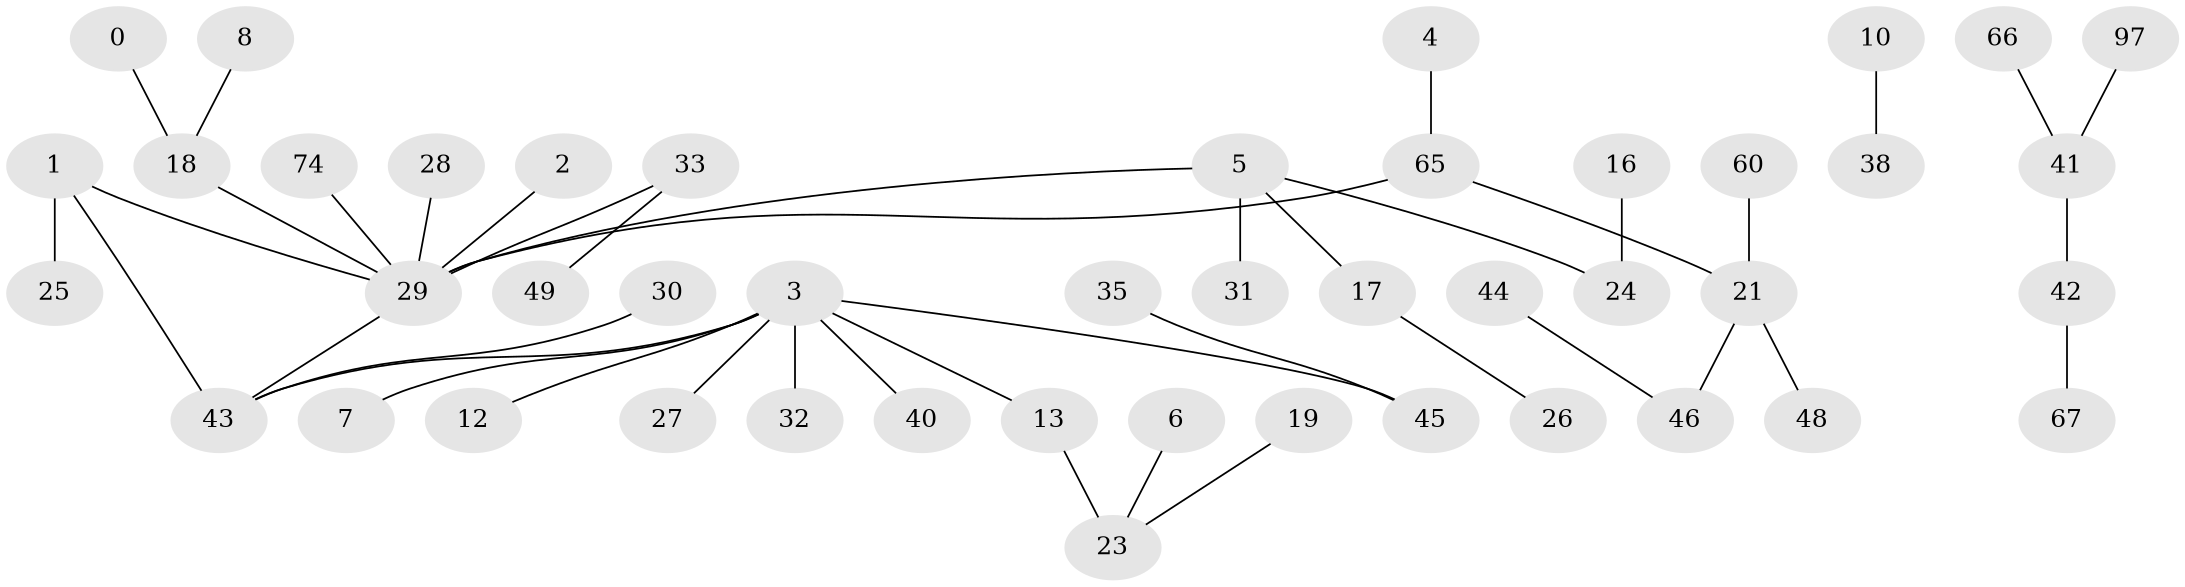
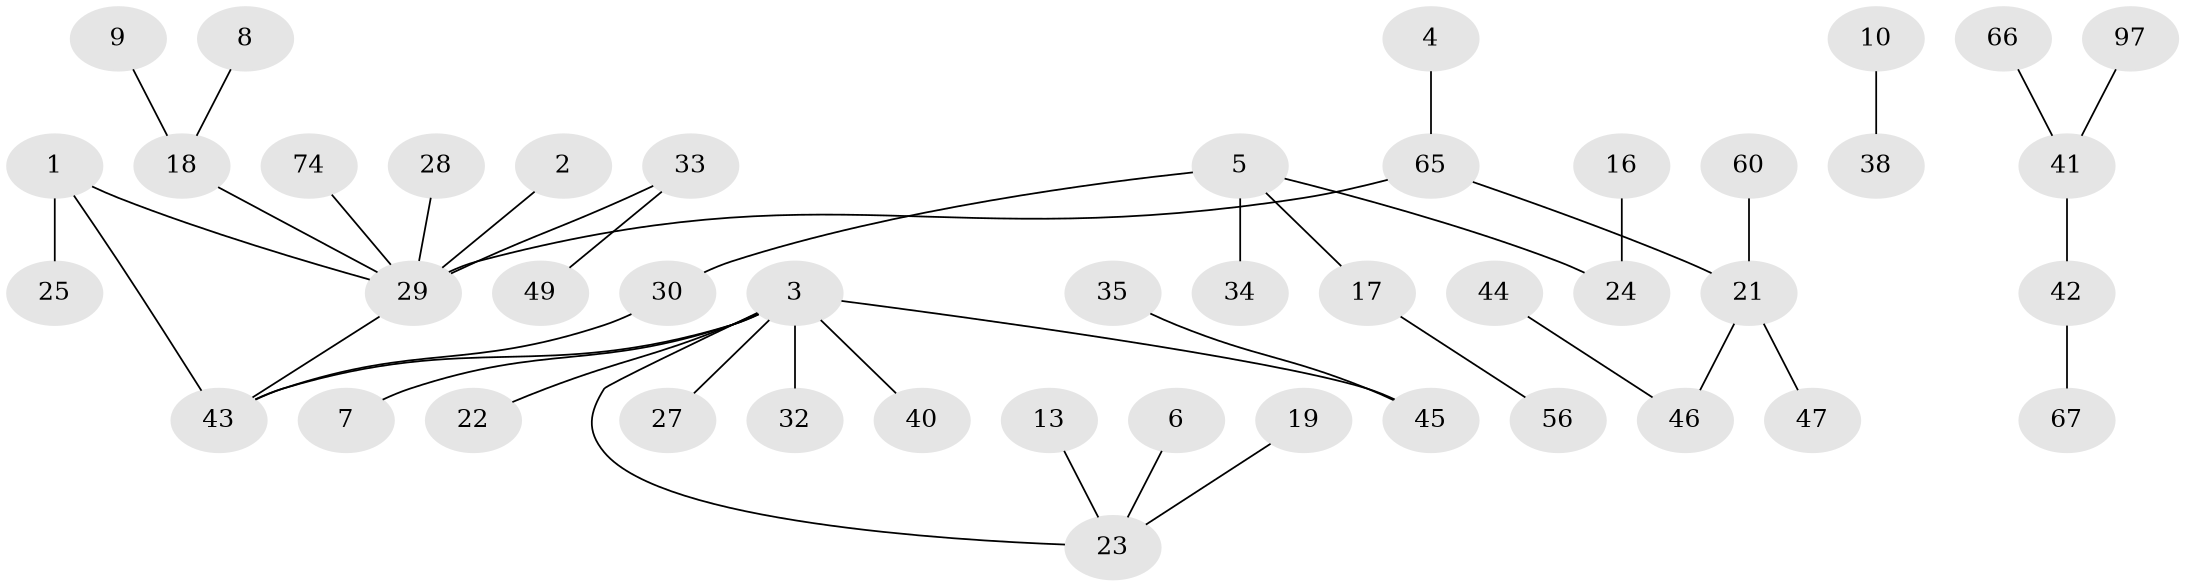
  graph {
    node [color=gray90 style=filled]
    edge [weight=1.0]
    1
    25
    29
    43
    2
    3
    7
-   12
+   12 [label=22]
    23
    27
    32
    40
    45
    n14 [label=65]
    4
    21
    5
    17
    24
-   31
-   26
+   31 [label=34]
+   26 [label=56]
    6
    8
    18
-   9 [label=0]
+   9
    10
    38
    13
    n29 [label=74]
    46
-   48
+   48 [label=47]
    16
    19
    n34 [label=60]
    28
    30
    33
    n38 [label=49]
    35
    n40 [label=66]
    41
    42
    n43 [label=97]
    n44 [label=67]
    44
    1 -- 25
    1 -- 29
    1 -- 43
    29 -- 43
    2 -- 29
    3 -- 43
    3 -- 7
    3 -- 12
-   3 -- 13
+   3 -- 23
    3 -- 27
    3 -- 32
    3 -- 40
    3 -- 45
    n14 -- 29
    n14 -- 21
    4 -- n14
    21 -- 46
    21 -- 48
-   5 -- 29
+   5 -- 30
    5 -- 17
    5 -- 24
    5 -- 31
    17 -- 26
    6 -- 23
    8 -- 18
    18 -- 29
    9 -- 18
    10 -- 38
    13 -- 23
    n29 -- 29
    16 -- 24
    19 -- 23
    n34 -- 21
    28 -- 29
    30 -- 43
    33 -- 29
    33 -- n38
    35 -- 45
    n40 -- 41
    41 -- 42
    42 -- n44
    n43 -- 41
    44 -- 46
  }
